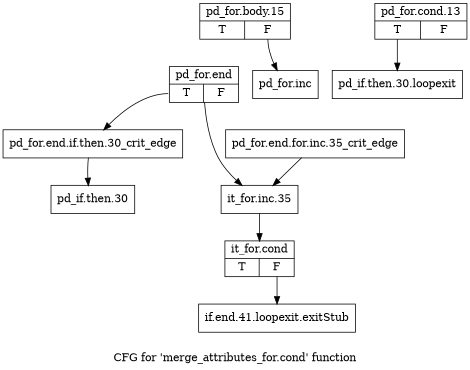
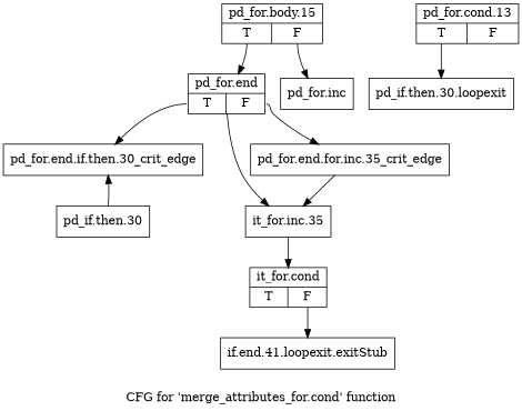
  digraph {
    label="CFG for 'merge_attributes_for.cond' function"
    node [shape=record]
    n1 [label="{it_for.cond|{<s0>T|<s1>F}}"]
    n2 [label="{if.end.41.loopexit.exitStub}"]
    n3 [label="{pd_for.cond.13|{<s0>T|<s1>F}}"]
    n4 [label="{pd_if.then.30.loopexit}"]
    n5 [label="{pd_for.body.15|{<s0>T|<s1>F}}"]
    n6 [label="{pd_for.end|{<s0>T|<s1>F}}"]
    n7 [label="{pd_for.inc}"]
    n8 [label="{pd_if.then.30}"]
    n9 [label="{pd_for.end.if.then.30_crit_edge}"]
    n10 [label="{pd_for.end.for.inc.35_crit_edge}"]
    n11 [label="{it_for.inc.35}"]
    n1 -> n2 [tailport=s1]
    n3 -> n4 [tailport=s0]
+   n5 -> n6 [tailport=s0]
    n5 -> n7 [tailport=s1]
    n6 -> n9 [tailport=s0]
+   n6 -> n10 [tailport=s1]
    n6 -> n11
-   n9 -> n8
+   n8 -> n9
    n10 -> n11
    n11 -> n1
  }
